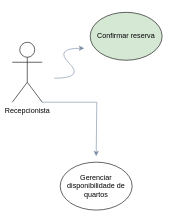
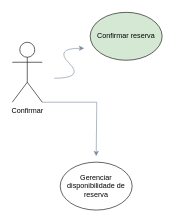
  <mxCell id="0" />
  <mxCell id="1" parent="0" />
  <mxCell id="2" style="edgeStyle=orthogonalEdgeStyle;rounded=0;orthogonalLoop=1;jettySize=auto;html=1;exitX=1;exitY=1;exitDx=0;exitDy=0;exitPerimeter=0;strokeColor=#788AA3;fontColor=#46495D;fillColor=#B2C9AB;" edge="1" parent="1" source="3"><mxGeometry relative="1" as="geometry"><mxPoint x="160" y="260" as="targetPoint" /><Array as="points"><mxPoint x="161" y="170" /></Array></mxGeometry></mxCell>
- <mxCell id="3" value="Recepcionista" style="shape=umlActor;verticalLabelPosition=bottom;verticalAlign=top;html=1;outlineConnect=0;" vertex="1" parent="1"><mxGeometry x="20" y="70" width="50" height="100" as="geometry" /></mxCell>
+ <mxCell id="3" value="Confirmar" style="shape=umlActor;verticalLabelPosition=bottom;verticalAlign=top;html=1;outlineConnect=0;" vertex="1" parent="1"><mxGeometry x="20" y="70" width="50" height="100" as="geometry" /></mxCell>
  <mxCell id="4" value="" style="curved=1;endArrow=classic;html=1;rounded=0;strokeColor=#788AA3;fontColor=#46495D;fillColor=#B2C9AB;" edge="1" parent="1"><mxGeometry width="50" height="50" relative="1" as="geometry"><mxPoint x="90" y="130" as="sourcePoint" /><mxPoint x="140" y="80" as="targetPoint" /><Array as="points"><mxPoint x="140" y="130" /><mxPoint x="90" y="80" /></Array></mxGeometry></mxCell>
  <mxCell id="5" value="Confirmar reserva" style="ellipse;whiteSpace=wrap;html=1;fillColor=#d5e8d4;" vertex="1" parent="1"><mxGeometry x="150" y="20" width="120" height="80" as="geometry" /></mxCell>
- <mxCell id="6" value="Gerenciar disponibilidade de quartos" style="ellipse;whiteSpace=wrap;html=1;" vertex="1" parent="1"><mxGeometry x="100" y="270" width="120" height="80" as="geometry" /></mxCell>
+ <mxCell id="6" value="Gerenciar disponibilidade de reserva" style="ellipse;whiteSpace=wrap;html=1;" vertex="1" parent="1"><mxGeometry x="100" y="270" width="120" height="80" as="geometry" /></mxCell>
